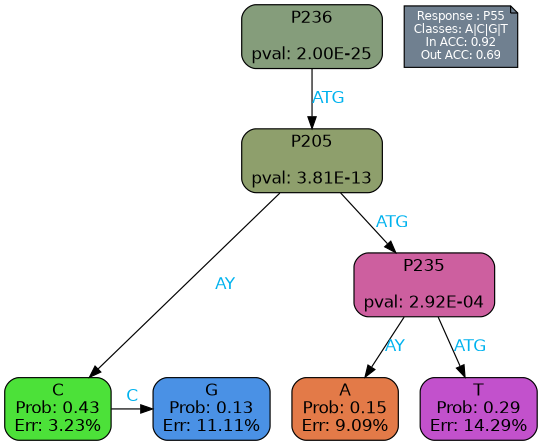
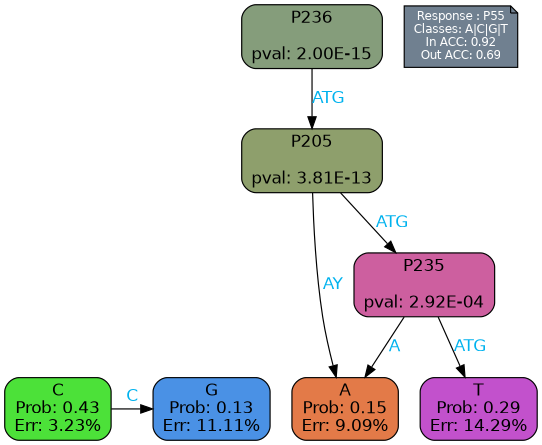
  digraph {
    ranksep=equally
    splines=polylines
    node [color=black fontname=helvetica shape=box style="filled, rounded"]
    edge [fontcolor=deepskyblue2 fontname=helvetica]
    n1 [fillcolor="#4ce139" label="C\nProb: 0.43\nErr: 3.23%"]
    n2 [fillcolor="#e37a48" label="A\nProb: 0.15\nErr: 9.09%"]
    n3 [fillcolor="#c251cc" label="T\nProb: 0.29\nErr: 14.29%"]
    n4 [fillcolor="#4a91e5" label="G\nProb: 0.13\nErr: 11.11%"]
    n5 [align=left fillcolor=slategray fontcolor=white fontsize=10 label="Response : P55\nClasses: A|C|G|T\nIn ACC: 0.92\nOut ACC: 0.69\n" shape=note style=filled]
-   n6 [fillcolor="#859d7b" label="P236\n\npval: 2.00E-25"]
+   n6 [fillcolor="#859d7b" label="P236\n\npval: 2.00E-15"]
    n7 [fillcolor="#8e9f6c" label="P205\n\npval: 3.81E-13"]
    n8 [fillcolor="#cd5f9f" label="P235\n\npval: 2.92E-04"]
    subgraph sub_1 {
      rank=same
      n1
      n2
      n3
      n4
    }
    subgraph sub_2 {
      rank=same
      n5
      n6
    }
    n1 -> n4 [label=C]
    n6 -> n7 [label=ATG]
-   n7 -> n1 [label=AY]
+   n7 -> n2 [label=AY]
    n7 -> n8 [label=ATG]
-   n8 -> n2 [label=AY]
+   n8 -> n2 [label=A]
    n8 -> n3 [label=ATG]
  }
